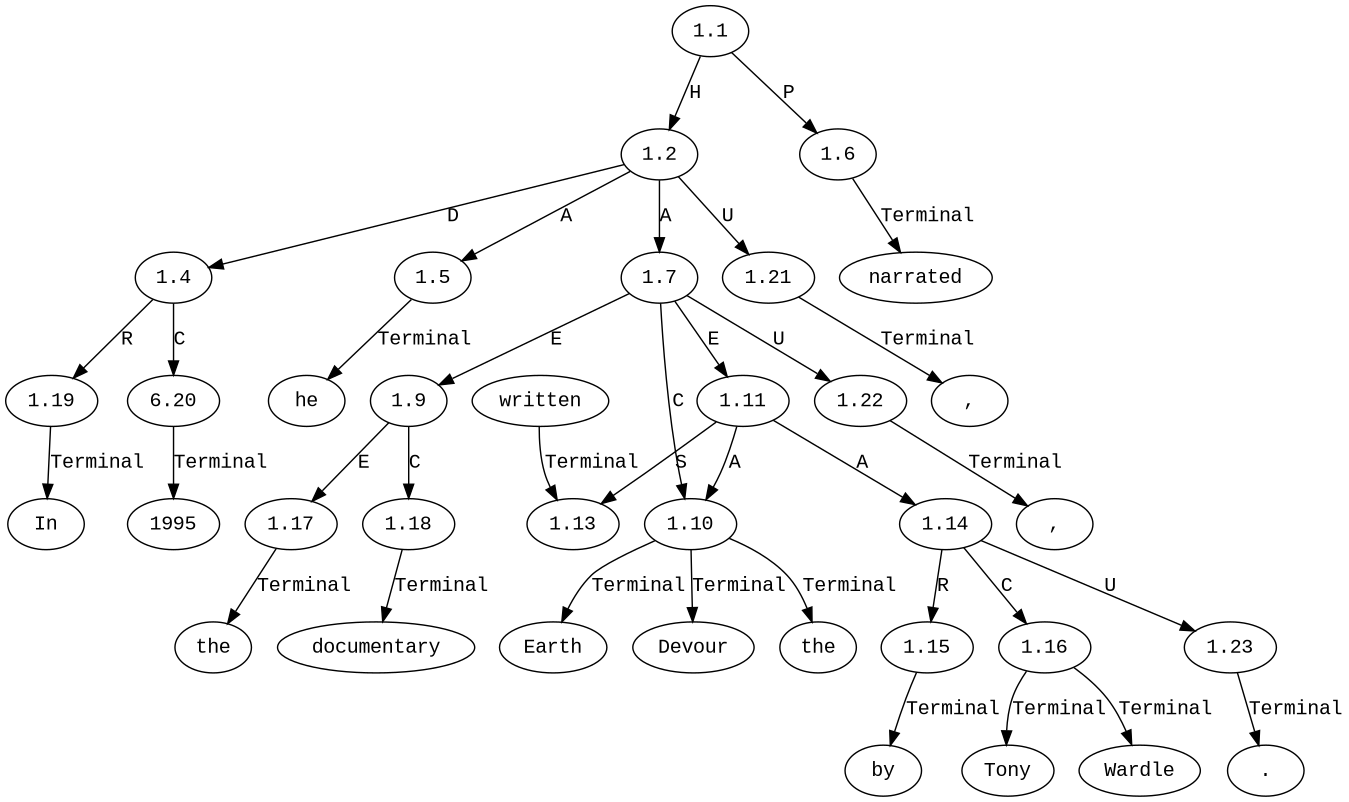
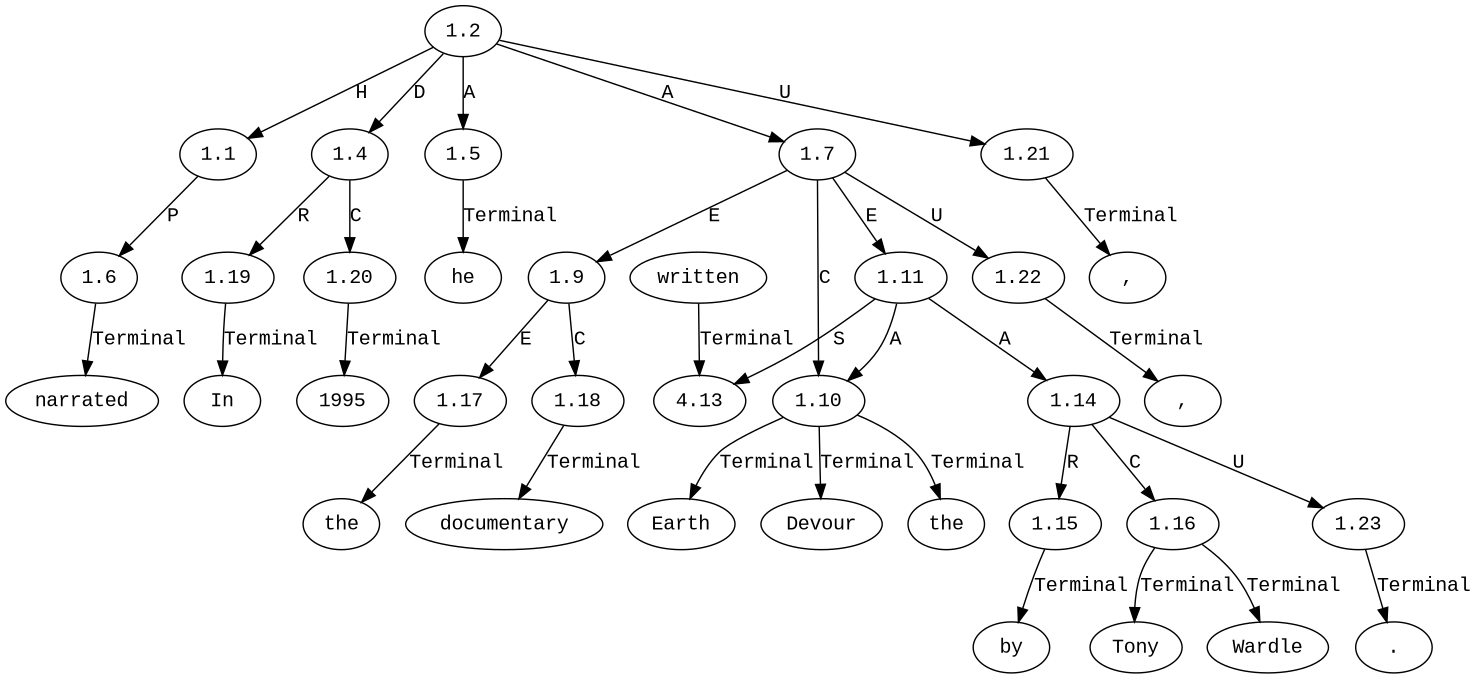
  digraph {
    fontname="Liberation Mono"
    node [fontname="Liberation Mono" ordering=out]
    edge [fontname="Liberation Mono" ordering=out]
    n1 [label=In]
    n2 [label=Earth]
    n3 [label=","]
    n4 [label=written]
-   n5 [label=1.13]
+   n5 [label=4.13]
    n6 [label=by]
    n7 [label=Tony]
    n8 [label=Wardle]
    n9 [label="."]
    n10 [label=1995]
    n11 [label=","]
    n12 [label=he]
    n13 [label=narrated]
    n14 [label=the]
    n15 [label=documentary]
    n16 [label=Devour]
    n17 [label=the]
    n18 [label=1.1]
    n19 [label=1.2]
    n20 [label=1.6]
    n21 [label=1.4]
    n22 [label=1.5]
    n23 [label=1.7]
    n24 [label=1.21]
    n25 [label=1.19]
-   n26 [label=6.20]
+   n26 [label=1.20]
    n27 [label=1.9]
    n28 [label=1.10]
    n29 [label=1.11]
    n30 [label=1.22]
    n31 [label=1.17]
    n32 [label=1.18]
    n33 [label=1.14]
    n34 [label=1.15]
    n35 [label=1.16]
    n36 [label=1.23]
    n4 -> n5 [label=Terminal]
-   n18 -> n19 [label=H]
+   n19 -> n18 [label=H]
    n18 -> n20 [label=P]
    n19 -> n21 [label=D]
    n19 -> n22 [label=A]
    n19 -> n23 [label=A]
    n19 -> n24 [label=U]
    n20 -> n13 [label=Terminal]
    n21 -> n25 [label=R]
    n21 -> n26 [label=C]
    n22 -> n12 [label=Terminal]
    n23 -> n27 [label=E]
    n23 -> n28 [label=C]
    n23 -> n29 [label=E]
    n23 -> n30 [label=U]
    n24 -> n11 [label=Terminal]
    n25 -> n1 [label=Terminal]
    n26 -> n10 [label=Terminal]
    n27 -> n31 [label=E]
    n27 -> n32 [label=C]
    n28 -> n2 [label=Terminal]
    n28 -> n16 [label=Terminal]
    n28 -> n17 [label=Terminal]
    n29 -> n5 [label=S]
    n29 -> n28 [label=A]
    n29 -> n33 [label=A]
    n30 -> n3 [label=Terminal]
    n31 -> n14 [label=Terminal]
    n32 -> n15 [label=Terminal]
    n33 -> n34 [label=R]
    n33 -> n35 [label=C]
    n33 -> n36 [label=U]
    n34 -> n6 [label=Terminal]
    n35 -> n7 [label=Terminal]
    n35 -> n8 [label=Terminal]
    n36 -> n9 [label=Terminal]
  }
